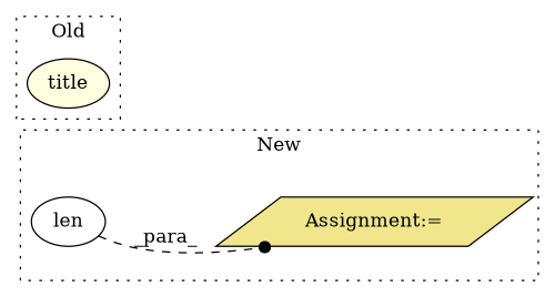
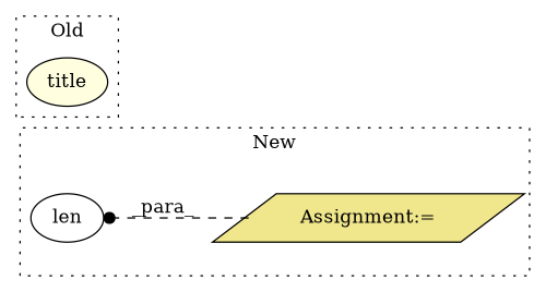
  digraph {
    rankdir=LR
    node [a=32 shape=ellipse style=filled]
    n1 [l="4,1" label=len s="643,652" fillcolor=white]
    n2 [a=7 l=1 label="Assignment:=" s=607 shape=parallelogram fillcolor=khaki]
    n3 [l=7 label=title s=686 fillcolor=lightyellow]
    subgraph cluster_1 {
      label=New
      style=dotted
      n1
      n2
    }
    subgraph cluster_2 {
      label=Old
      style=dotted
      n3
    }
-   n1 -> n2 [label=_para_ style=dashed arrowhead=dot]
+   n2 -> n1 [label=_para_ style=dashed arrowhead=dot]
  }
